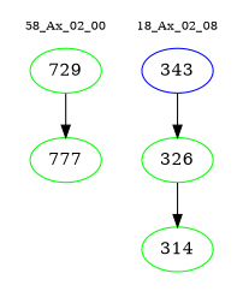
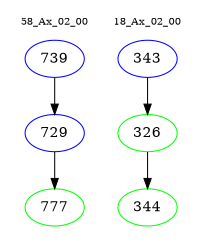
  digraph {
    node [color=green]
    edge [color=black]
-   n2 [label=729]
+   n1 [color=blue label=739]
+   n2 [color=blue label=729]
    n3 [label=777]
    n4 [color=blue label=343]
    n5 [label=326]
-   n6 [label=314]
+   n6 [label=344]
    subgraph cluster_1 {
      color=white
      fontsize=10
      label="58_Ax_02_00"
+     n1
      n2
      n3
    }
    subgraph cluster_2 {
      color=white
      fontsize=10
-     label="18_Ax_02_08"
+     label="18_Ax_02_00"
      n4
      n5
      n6
    }
+   n1 -> n2
    n2 -> n3
    n4 -> n5
    n5 -> n6
  }
